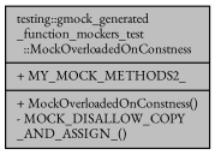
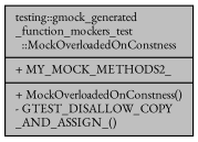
  digraph {
    fontname="EB Garamond"
-   n1 [color=black fillcolor=grey75 fontcolor=black fontname="EB Garamond" fontsize=10 height=0.2 label="{testing::gmock_generated\l_function_mockers_test\l::MockOverloadedOnConstness\n|+ MY_MOCK_METHODS2_\l|+ MockOverloadedOnConstness()\l- MOCK_DISALLOW_COPY\l_AND_ASSIGN_()\l}" shape=record style=filled width=0.4]
+   n1 [color=black fillcolor=grey75 fontcolor=black fontname="EB Garamond" fontsize=10 height=0.2 label="{testing::gmock_generated\l_function_mockers_test\l::MockOverloadedOnConstness\n|+ MY_MOCK_METHODS2_\l|+ MockOverloadedOnConstness()\l- GTEST_DISALLOW_COPY\l_AND_ASSIGN_()\l}" shape=record style=filled width=0.4]
  }
